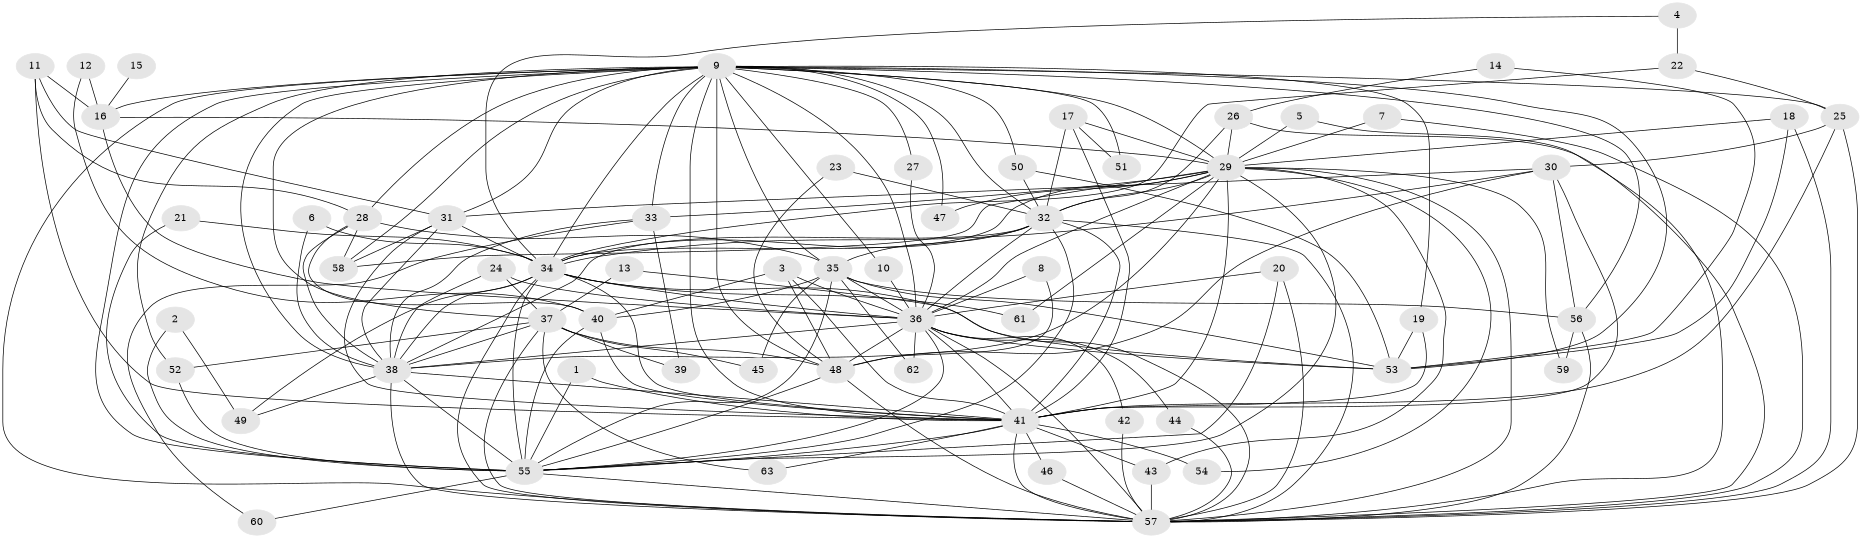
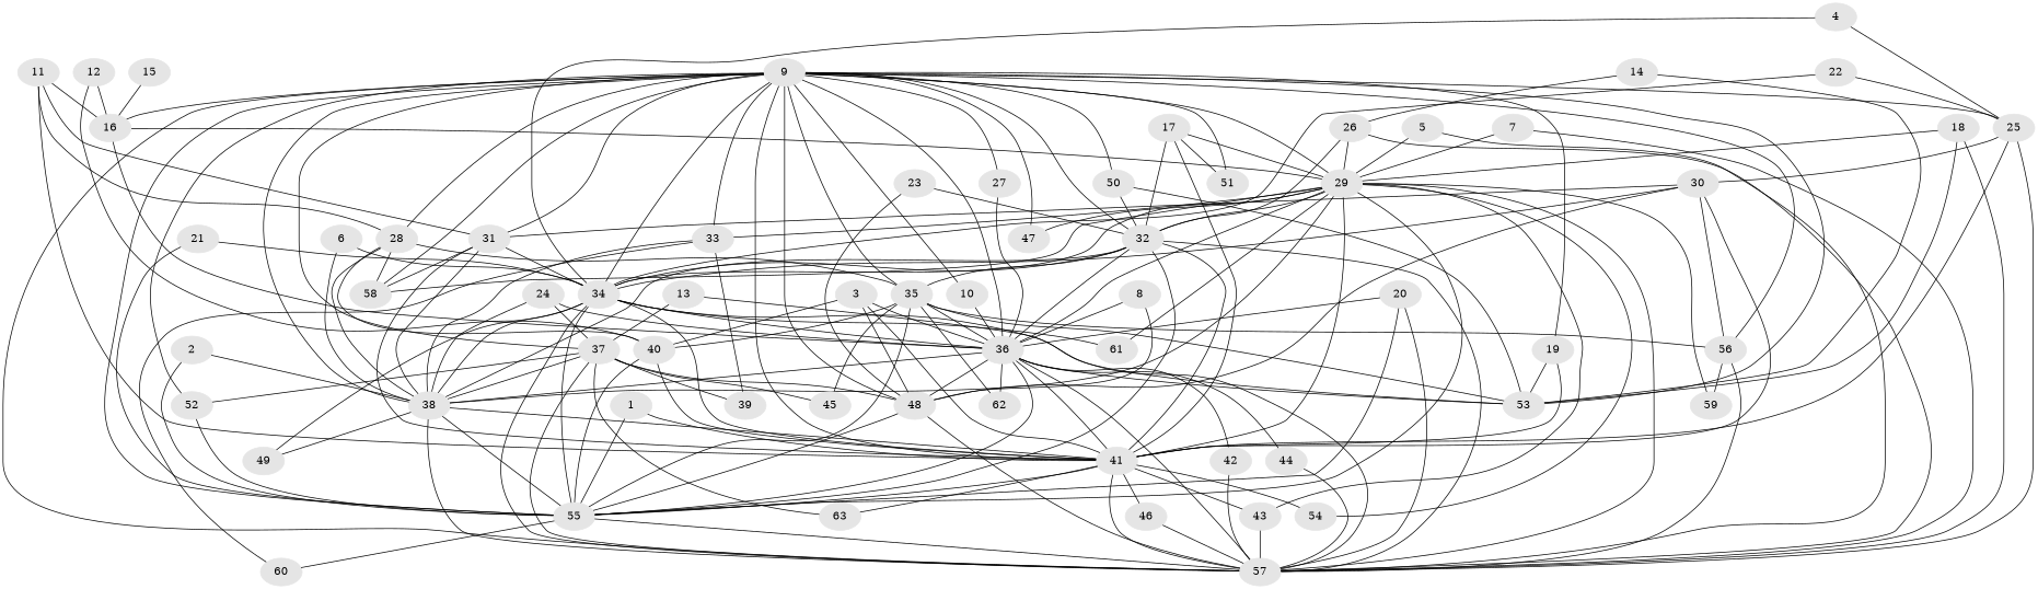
  graph {
    node [color=gray90 style=filled]
    edge [weight=1.0]
    1
    41
    55
    57
    43
    54
    63
    46
    60
    2
    38
    49
    3
    36
    40
    48
    53
    62
    42
    44
    4
    25
    34
    30
    61
    5
    29
    32
    33
    47
    58
    59
    6
    7
    8
    9
    10
    16
    19
    27
    28
    31
    35
    37
    50
    51
    52
    56
    39
    45
    11
    12
    13
    14
    26
    15
    17
    18
    20
    21
    22
    23
    24
    1 -- 41
    1 -- 55
    41 -- 55
    41 -- 57 [weight=2.0]
    41 -- 43
    41 -- 54
    41 -- 63
    41 -- 46
    55 -- 57
    55 -- 60
    43 -- 57 [weight=2.0]
    46 -- 57
    2 -- 55
-   2 -- 49
+   2 -- 38
    38 -- 41
    38 -- 55 [weight=2.0]
    38 -- 57 [weight=2.0]
    38 -- 49
    3 -- 41
    3 -- 36
    3 -- 40
    3 -- 48
    36 -- 41
    36 -- 55
    36 -- 57
    36 -- 38 [weight=3.0]
    36 -- 48
    36 -- 53 [weight=2.0]
    36 -- 62
    36 -- 42
    36 -- 44
    40 -- 41
    40 -- 55
    48 -- 55
    48 -- 57
    42 -- 57
    44 -- 57
-   4 -- 22
+   4 -- 25
    4 -- 34
    25 -- 41
    25 -- 57
    25 -- 30
    34 -- 41
    34 -- 55
    34 -- 57
    34 -- 38
    34 -- 49
    34 -- 36
    34 -- 53
    34 -- 61
    30 -- 41 [weight=2.0]
    30 -- 48
    30 -- 34
    30 -- 31
    30 -- 56
    5 -- 57
    5 -- 29
    29 -- 41
    29 -- 55
    29 -- 57
    29 -- 43
    29 -- 54
    29 -- 38
    29 -- 36 [weight=2.0]
    29 -- 34
    29 -- 61
    29 -- 32
    29 -- 33
    29 -- 47
    29 -- 58
    29 -- 59
    32 -- 41
    32 -- 55 [weight=2.0]
    32 -- 57 [weight=2.0]
    32 -- 38 [weight=2.0]
    32 -- 36
    32 -- 34
    32 -- 35
    33 -- 60
    33 -- 38
    33 -- 39
    6 -- 38
    6 -- 34
    7 -- 57
    7 -- 29
    8 -- 36
    8 -- 48
    9 -- 41 [weight=2.0]
    9 -- 55 [weight=2.0]
    9 -- 57 [weight=2.0]
    9 -- 38 [weight=2.0]
    9 -- 36 [weight=2.0]
    9 -- 48 [weight=2.0]
    9 -- 53
    9 -- 25
    9 -- 34 [weight=2.0]
    9 -- 29 [weight=2.0]
    9 -- 32 [weight=4.0]
    9 -- 33 [weight=2.0]
    9 -- 47
    9 -- 58
    9 -- 10
    9 -- 16
    9 -- 19
    9 -- 27
    9 -- 28
    9 -- 31
    9 -- 35
    9 -- 37 [weight=2.0]
    9 -- 50
    9 -- 51
    9 -- 52
    9 -- 56
    10 -- 36 [weight=2.0]
    16 -- 36 [weight=2.0]
    16 -- 29
    19 -- 41
    19 -- 53
    27 -- 36
    28 -- 38 [weight=2.0]
    28 -- 40
    28 -- 58
    28 -- 35
    31 -- 41 [weight=2.0]
    31 -- 38
    31 -- 34
    31 -- 58
    35 -- 55
    35 -- 36
    35 -- 40
    35 -- 53
    35 -- 62
    35 -- 56
    35 -- 45
    37 -- 57
    37 -- 63
    37 -- 38
    37 -- 48
    37 -- 52
    37 -- 39
    37 -- 45
    50 -- 53
    50 -- 32
    52 -- 55
    56 -- 57
    56 -- 59
    11 -- 41
    11 -- 16
    11 -- 28
    11 -- 31
    12 -- 40
    12 -- 16
    13 -- 57
    13 -- 37
    14 -- 53
    14 -- 26
    26 -- 57
    26 -- 29
    26 -- 32
    15 -- 16
    17 -- 41
    17 -- 29
    17 -- 32
    17 -- 51
    18 -- 57
    18 -- 53
    18 -- 29
    20 -- 55
    20 -- 57
    20 -- 36
    21 -- 55
    21 -- 34
    22 -- 25
    22 -- 34
    23 -- 48
    23 -- 32
    24 -- 38
    24 -- 36
    24 -- 37
  }
